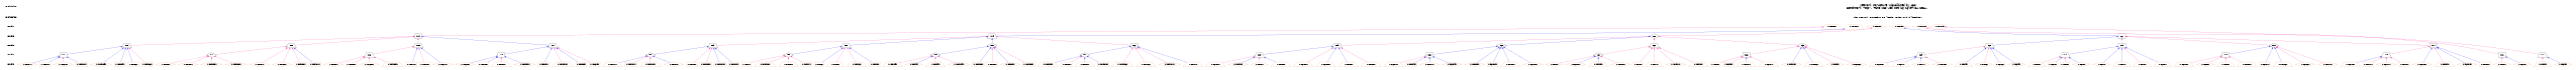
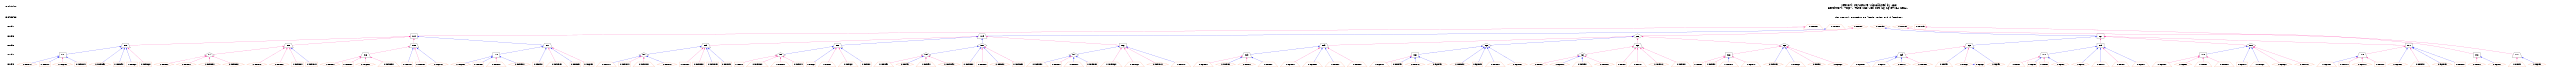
  digraph {
    fontname="DejaVu Sans Mono"
    node [fontname="DejaVu Sans Mono" shape=trapezium color=coral fillcolor=coral]
    edge [dir=back fontname="DejaVu Sans Mono" style=solid color=deeppink]
    LevelTitle1 [shape=plaintext color="" fillcolor=""]
    LevelTitle2 [shape=plaintext color="" fillcolor=""]
    Level4 [shape=plaintext color="" fillcolor=""]
    Level3 [shape=plaintext color="" fillcolor=""]
    Level2 [shape=plaintext color="" fillcolor=""]
    Level1 [shape=plaintext color="" fillcolor=""]
    Level0 [shape=plaintext color="" fillcolor=""]
    n8 [fontsize=20 label="Network structure visualized by ABC\nBenchmark \"top\". Time was Wed Oct 16 16:07:34 2024. " shape=plaintext color="" fillcolor=""]
    n9 [fontsize=18 label="The network contains 38 logic nodes and 0 latches.\n" shape=plaintext color="" fillcolor=""]
    n10 [label=pv138_3_]
    n11 [label=pv138_2_]
    n12 [label=pv138_1_ shape=diamond]
    n13 [label=pv138_0_ shape=diamond]
    n14 [label=pv134_1_ shape=diamond]
    n15 [label=pv134_0_ shape=box]
    n16 [label="140\n" shape=box color="" fillcolor=""]
    n17 [label="149\n" color="" fillcolor=""]
    n18 [label="158\n" shape=diamond color="" fillcolor=""]
    n19 [label="167\n" shape=box color="" fillcolor=""]
    n20 [label="141\n" color="" fillcolor=""]
    n21 [label="143\n" color="" fillcolor=""]
    n22 [label="145\n" color="" fillcolor=""]
    n23 [label="147\n" color="" fillcolor=""]
    n24 [label="150\n" color="" fillcolor=""]
    n25 [label="152\n" color="" fillcolor=""]
    n26 [label="154\n" shape=diamond color="" fillcolor=""]
    n27 [label="156\n" shape=box color="" fillcolor=""]
    n28 [label="159\n" color="" fillcolor=""]
    n29 [label="161\n" shape=diamond color="" fillcolor=""]
    n30 [label="163\n" color="" fillcolor=""]
    n31 [label="165\n" shape=diamond color="" fillcolor=""]
    n32 [label="168\n" color="" fillcolor=""]
    n33 [label="170\n" shape=box color="" fillcolor=""]
    n34 [label="172\n" shape=diamond color="" fillcolor=""]
    n35 [label="174\n" shape=box color="" fillcolor=""]
    n36 [label="142\n" shape=box color="" fillcolor=""]
    n37 [label="144\n" shape=diamond color="" fillcolor=""]
    n38 [label="146\n" color="" fillcolor=""]
    n39 [label="148\n" shape=box color="" fillcolor=""]
    n40 [label="151\n" shape=diamond color="" fillcolor=""]
    n41 [label="153\n" shape=diamond color="" fillcolor=""]
    n42 [label="155\n" shape=diamond color="" fillcolor=""]
    n43 [label="157\n" shape=diamond color="" fillcolor=""]
    n44 [label="160\n" color="" fillcolor=""]
    n45 [label="162\n" shape=box color="" fillcolor=""]
    n46 [label="164\n" shape=diamond color="" fillcolor=""]
    n47 [label="166\n" shape=box color="" fillcolor=""]
    n48 [label="169\n" color="" fillcolor=""]
    n49 [label="171\n" color="" fillcolor=""]
    n50 [label="173\n" shape=box color="" fillcolor=""]
    n51 [label="175\n" color="" fillcolor=""]
    n52 [label="176\n" shape=box color="" fillcolor=""]
    n53 [label="177\n" color="" fillcolor=""]
    n54 [label=pv28_20_ shape=diamond]
    n55 [label=pv56_12_ shape=diamond]
    n56 [label=pv56_23_]
    n57 [label=pv88_6_ shape=box]
    n58 [label=pv88_19_]
    n59 [label=pv120_16_]
    n60 [label=pv120_29_ shape=diamond]
    n61 [label=pv28_10_]
    n62 [label=pv56_13_]
    n63 [label=pv56_22_]
    n64 [label=pv88_7_ shape=box]
    n65 [label=pv88_29_ shape=box]
    n66 [label=pv120_15_]
    n67 [label=pv56_14_ shape=box]
    n68 [label=pv56_25_]
    n69 [label=pv88_8_]
    n70 [label=pv88_17_]
    n71 [label=pv88_28_ shape=diamond]
    n72 [label=pv120_18_ shape=box]
    n73 [label=pv56_15_]
    n74 [label=pv56_24_]
    n75 [label=pv88_9_ shape=diamond]
    n76 [label=pv88_18_ shape=box]
    n77 [label=pv88_27_ shape=diamond]
    n78 [label=pv120_17_ shape=box]
    n79 [label=pv88_2_ shape=box]
    n80 [label=pv88_15_ shape=box]
    n81 [label=pv88_26_ shape=box]
    n82 [label=pv120_12_]
    n83 [label=pv88_3_ shape=diamond]
    n84 [label=pv88_16_]
    n85 [label=pv88_25_ shape=diamond]
    n86 [label=pv120_11_]
    n87 [label=pv56_10_ shape=diamond]
    n88 [label=pv56_21_ shape=diamond]
    n89 [label=pv88_4_]
    n90 [label=pv88_13_ shape=box]
    n91 [label=pv88_24_ shape=diamond]
    n92 [label=pv120_14_ shape=diamond]
    n93 [label=pv126_5_ shape=diamond]
    n94 [label=pv56_11_]
    n95 [label=pv56_20_ shape=box]
    n96 [label=pv88_5_ shape=box]
    n97 [label=pv88_14_]
    n98 [label=pv88_23_ shape=diamond]
    n99 [label=pv120_13_ shape=box]
    n100 [label=pv28_8_]
    n101 [label=pv56_5_ shape=diamond]
    n102 [label=pv88_11_ shape=diamond]
    n103 [label=pv88_22_ shape=diamond]
    n104 [label=pv120_5_ shape=box]
    n105 [label=pv132_0_ shape=box]
    n106 [label=pv28_9_]
    n107 [label=pv56_4_ shape=diamond]
    n108 [label=pv88_12_]
    n109 [label=pv88_21_]
    n110 [label=pv120_6_]
    n111 [label=pv28_6_ shape=diamond]
    n112 [label=pv56_7_]
    n113 [label=pv88_20_ shape=diamond]
    n114 [label=pv120_3_]
    n115 [label=pv120_10_ shape=box]
    n116 [label=pv28_7_ shape=diamond]
    n117 [label=pv56_6_ shape=box]
    n118 [label=pv88_10_ shape=box]
    n119 [label=pv120_4_ shape=diamond]
    n120 [label=pv28_4_]
    n121 [label=pv56_9_ shape=diamond]
    n122 [label=pv120_1_ shape=diamond]
    n123 [label=pv28_5_]
    n124 [label=pv56_8_ shape=box]
    n125 [label=pv120_2_]
    n126 [label=pv28_2_]
    n127 [label=pv28_3_ shape=box]
    n128 [label=pv120_0_ shape=diamond]
    n129 [label=pv28_0_]
    n130 [label=pv28_1_ shape=diamond]
    n131 [label=pv132_5_ shape=box]
    n132 [label=pv56_1_ shape=diamond]
    n133 [label=pv120_9_]
    n134 [label=pv120_30_]
    n135 [label=pv132_4_ shape=box]
    n136 [label=pv56_0_ shape=diamond]
    n137 [label=pv88_30_ shape=box]
    n138 [label=pv132_3_ shape=box]
    n139 [label=pv28_19_ shape=box]
    n140 [label=pv56_3_ shape=diamond]
    n141 [label=pv88_31_]
    n142 [label=pv120_7_ shape=box]
    n143 [label=pv132_2_ shape=box]
    n144 [label=pv56_2_]
    n145 [label=pv120_8_ shape=box]
    n146 [label=pv120_20_ shape=box]
    n147 [label=pv132_1_ shape=box]
    n148 [label=pv28_17_ shape=box]
    n149 [label=pv120_21_ shape=box]
    n150 [label=pv126_3_ shape=diamond]
    n151 [label=pv28_18_]
    n152 [label=pv28_27_]
    n153 [label=pv120_22_ shape=box]
    n154 [label=pv126_4_ shape=diamond]
    n155 [label=pv28_15_]
    n156 [label=pv28_26_]
    n157 [label=pv88_0_ shape=diamond]
    n158 [label=pv120_23_ shape=diamond]
    n159 [label=pv126_1_ shape=diamond]
    n160 [label=pv28_16_]
    n161 [label=pv28_25_]
    n162 [label=pv88_1_ shape=diamond]
    n163 [label=pv120_24_ shape=box]
    n164 [label=pv120_31_ shape=diamond]
    n165 [label=pv28_13_ shape=diamond]
    n166 [label=pv28_24_ shape=diamond]
    n167 [label=pv56_16_ shape=diamond]
    n168 [label=pv56_27_]
    n169 [label=pv120_25_]
    n170 [label=pv28_14_ shape=diamond]
    n171 [label=pv28_23_]
    n172 [label=pv56_17_ shape=diamond]
    n173 [label=pv56_26_ shape=diamond]
    n174 [label=pv120_19_ shape=diamond]
    n175 [label=pv120_26_ shape=box]
    n176 [label=pv126_0_ shape=box]
    n177 [label=pv28_11_ shape=box]
    n178 [label=pv28_22_]
    n179 [label=pv56_18_ shape=diamond]
    n180 [label=pv120_27_ shape=box]
    n181 [label=pv28_12_ shape=box]
    n182 [label=pv28_21_ shape=diamond]
    n183 [label=pv56_19_ shape=diamond]
    n184 [label=pv120_28_ shape=diamond]
    subgraph sub_1 {
      LevelTitle1
      LevelTitle2
      Level4
      Level3
      Level2
      Level1
      Level0
    }
    subgraph sub_2 {
      rank=same
      LevelTitle1
      n8
    }
    subgraph sub_3 {
      rank=same
      LevelTitle2
      n9
    }
    subgraph sub_4 {
      rank=same
      Level4
      n10
      n11
      n12
      n13
      n14
      n15
    }
    subgraph sub_5 {
      rank=same
      Level3
      n16
      n17
      n18
      n19
    }
    subgraph sub_6 {
      rank=same
      Level2
      n20
      n21
      n22
      n23
      n24
      n25
      n26
      n27
      n28
      n29
      n30
      n31
      n32
      n33
      n34
      n35
    }
    subgraph sub_7 {
      rank=same
      Level1
      n36
      n37
      n38
      n39
      n40
      n41
      n42
      n43
      n44
      n45
      n46
      n47
      n48
      n49
      n50
      n51
      n52
      n53
    }
    subgraph sub_8 {
      rank=same
      Level0
      n54
      n55
      n56
      n57
      n58
      n59
      n60
      n61
      n62
      n63
      n64
      n65
      n66
      n67
      n68
      n69
      n70
      n71
      n72
      n73
      n74
      n75
      n76
      n77
      n78
      n79
      n80
      n81
      n82
      n83
      n84
      n85
      n86
      n87
      n88
      n89
      n90
      n91
      n92
      n93
      n94
      n95
      n96
      n97
      n98
      n99
      n100
      n101
      n102
      n103
      n104
      n105
      n106
      n107
      n108
      n109
      n110
      n111
      n112
      n113
      n114
      n115
      n116
      n117
      n118
      n119
      n120
      n121
      n122
      n123
      n124
      n125
      n126
      n127
      n128
      n129
      n130
      n131
      n132
      n133
      n134
      n135
      n136
      n137
      n138
      n139
      n140
      n141
      n142
      n143
      n144
      n145
      n146
      n147
      n148
      n149
      n150
      n151
      n152
      n153
      n154
      n155
      n156
      n157
      n158
      n159
      n160
      n161
      n162
      n163
      n164
      n165
      n166
      n167
      n168
      n169
      n170
      n171
      n172
      n173
      n174
      n175
      n176
      n177
      n178
      n179
      n180
      n181
      n182
      n183
      n184
    }
    LevelTitle1 -> LevelTitle2 [style=invis color=""]
    LevelTitle2 -> Level4 [style=invis color=""]
    Level4 -> Level3 [style=invis color=""]
    Level3 -> Level2 [style=invis color=""]
    Level2 -> Level1 [style=invis color=""]
    Level1 -> Level0 [style=invis color=""]
    n8 -> n9 [style=invis color=""]
    n9 -> n10 [style=invis color=""]
    n9 -> n11 [style=invis color=""]
    n9 -> n12 [style=invis color=""]
    n9 -> n13 [style=invis color=""]
    n9 -> n14 [style=invis color=""]
    n9 -> n15 [style=invis color=""]
    n10 -> n11 [style=invis color=""]
    n10 -> n16
    n11 -> n12 [style=invis color=""]
    n11 -> n17 [color=blue]
    n12 -> n13 [style=invis color=""]
    n12 -> n18
    n13 -> n14 [style=invis color=""]
    n13 -> n19 [color=blue]
    n14 -> n15 [style=invis color=""]
    n14 -> n52
    n15 -> n53
    n16 -> n20
    n16 -> n21
    n16 -> n22
    n16 -> n23 [color=blue]
    n17 -> n24
    n17 -> n25 [color=blue]
    n17 -> n26 [color=blue]
    n17 -> n27
    n18 -> n28
    n18 -> n29 [color=blue]
    n18 -> n30
    n18 -> n31
    n19 -> n32 [color=blue]
    n19 -> n33
    n19 -> n34
    n19 -> n35
    n20 -> n36 [color=blue]
    n20 -> n60 [color=blue]
    n20 -> n65 [color=blue]
    n20 -> n81 [color=blue]
    n20 -> n175
    n21 -> n37
    n21 -> n91
    n21 -> n103
    n21 -> n153
    n21 -> n163 [color=blue]
    n22 -> n38
    n22 -> n135 [color=blue]
    n22 -> n143
    n22 -> n154 [color=blue]
    n23 -> n39 [color=blue]
    n23 -> n105 [color=blue]
    n23 -> n134
    n23 -> n137 [color=blue]
    n23 -> n176
    n24 -> n40 [color=blue]
    n24 -> n90
    n24 -> n99
    n24 -> n115 [color=blue]
    n24 -> n118 [color=blue]
    n25 -> n41 [color=blue]
    n25 -> n57 [color=blue]
    n25 -> n69
    n25 -> n110
    n25 -> n145 [color=blue]
    n26 -> n42 [color=blue]
    n26 -> n72 [color=blue]
    n26 -> n76
    n26 -> n113 [color=blue]
    n26 -> n146
    n27 -> n43 [color=blue]
    n27 -> n59
    n27 -> n84
    n27 -> n92
    n27 -> n97 [color=blue]
    n28 -> n44 [color=blue]
    n28 -> n63
    n28 -> n68 [color=blue]
    n28 -> n161 [color=blue]
    n28 -> n178
    n29 -> n45 [color=blue]
    n29 -> n54 [color=blue]
    n29 -> n95 [color=blue]
    n29 -> n151 [color=blue]
    n29 -> n179 [color=blue]
    n30 -> n46
    n30 -> n79
    n30 -> n89
    n30 -> n119
    n30 -> n125
    n31 -> n47
    n31 -> n128 [color=blue]
    n31 -> n156 [color=blue]
    n31 -> n157
    n31 -> n173
    n32 -> n48
    n32 -> n106 [color=blue]
    n32 -> n111
-   n32 -> n117 [color=blue]
+   n111 -> n117 [color=blue]
    n32 -> n121 [color=blue]
    n33 -> n49 [color=blue]
    n33 -> n107 [color=blue]
    n33 -> n120 [color=blue]
    n33 -> n126
    n33 -> n144 [color=blue]
    n34 -> n50 [color=blue]
    n34 -> n67 [color=blue]
    n34 -> n160 [color=blue]
    n34 -> n167
    n34 -> n170
    n35 -> n51
    n35 -> n55 [color=blue]
    n35 -> n61
    n35 -> n87 [color=blue]
    n35 -> n181 [color=blue]
    n36 -> n77 [color=blue]
    n36 -> n147 [color=blue]
    n36 -> n159
    n36 -> n180 [color=blue]
    n37 -> n71
    n37 -> n98
    n37 -> n158
    n37 -> n184
    n38 -> n85
    n38 -> n138
    n38 -> n150
    n38 -> n169
    n39 -> n93 [color=blue]
    n39 -> n131 [color=blue]
    n39 -> n141
    n39 -> n164 [color=blue]
    n40 -> n70 [color=blue]
    n40 -> n78
    n40 -> n86
    n40 -> n102 [color=blue]
    n41 -> n64
    n41 -> n82
    n41 -> n108
    n41 -> n142
    n42 -> n58
    n42 -> n75 [color=blue]
    n42 -> n133
    n42 -> n174
    n43 -> n66 [color=blue]
    n43 -> n80
    n43 -> n109 [color=blue]
    n43 -> n149 [color=blue]
    n44 -> n56
    n44 -> n122 [color=blue]
    n44 -> n162
    n44 -> n171 [color=blue]
    n45 -> n74
    n45 -> n139 [color=blue]
    n45 -> n166 [color=blue]
    n45 -> n183 [color=blue]
    n46 -> n83
    n46 -> n88 [color=blue]
    n46 -> n114 [color=blue]
    n46 -> n182
    n47 -> n96
    n47 -> n104
    n47 -> n152 [color=blue]
    n47 -> n168
    n48 -> n62 [color=blue]
    n48 -> n112 [color=blue]
    n48 -> n116 [color=blue]
    n48 -> n165
    n49 -> n100
    n49 -> n124 [color=blue]
    n49 -> n127
    n49 -> n140 [color=blue]
    n50 -> n73
    n50 -> n101
    n50 -> n123
    n50 -> n155
    n51 -> n94 [color=blue]
    n51 -> n148
    n51 -> n172
    n51 -> n177
    n52 -> n130
    n52 -> n132 [color=blue]
    n53 -> n129
    n53 -> n136 [color=blue]
  }
